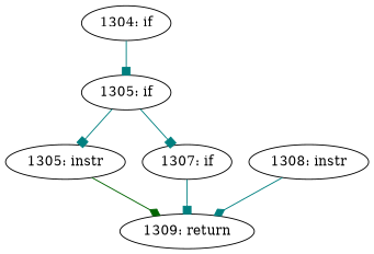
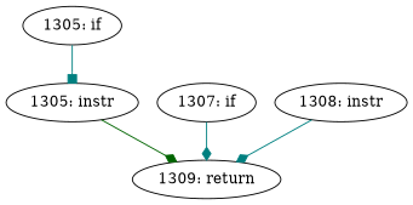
  digraph {
    fontname="DejaVu Serif"
    node [fontname="DejaVu Serif"]
    edge [arrowhead=box color=teal fontname="DejaVu Serif"]
-   n1 [label="1304: if"]
    n2 [label="1305: if"]
    n3 [label="1305: instr"]
    n4 [label="1307: if"]
    n5 [label="1309: return"]
    n6 [label="1308: instr"]
-   n1 -> n2
    n2 -> n3
-   n2 -> n4
    n3 -> n5 [arrowhead=diamond color=darkgreen]
-   n4 -> n5
+   n4 -> n5 [arrowhead=diamond]
    n6 -> n5 [arrowhead=diamond]
  }
